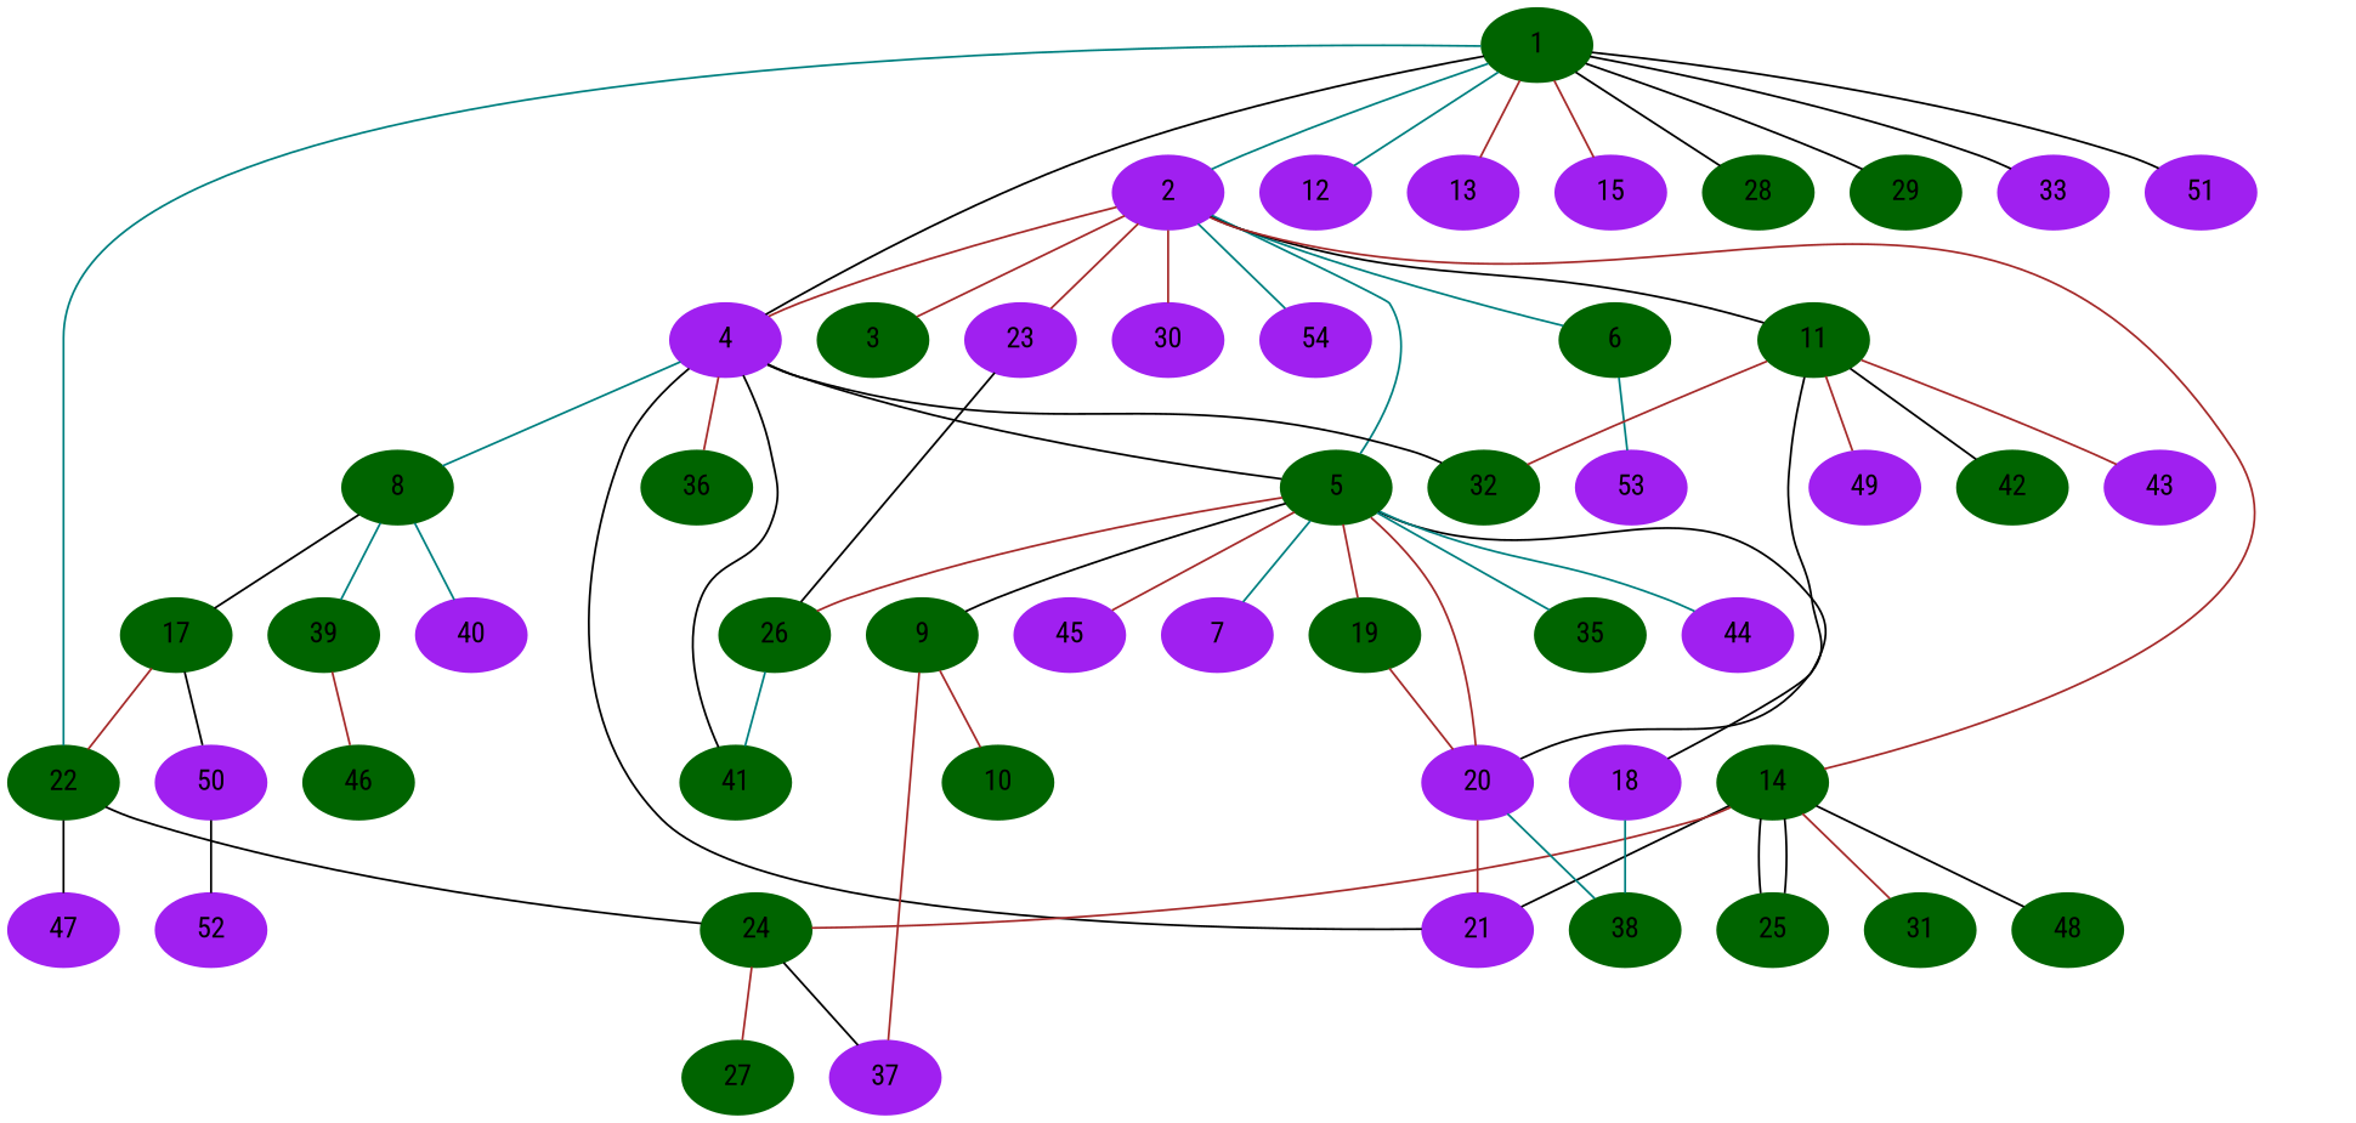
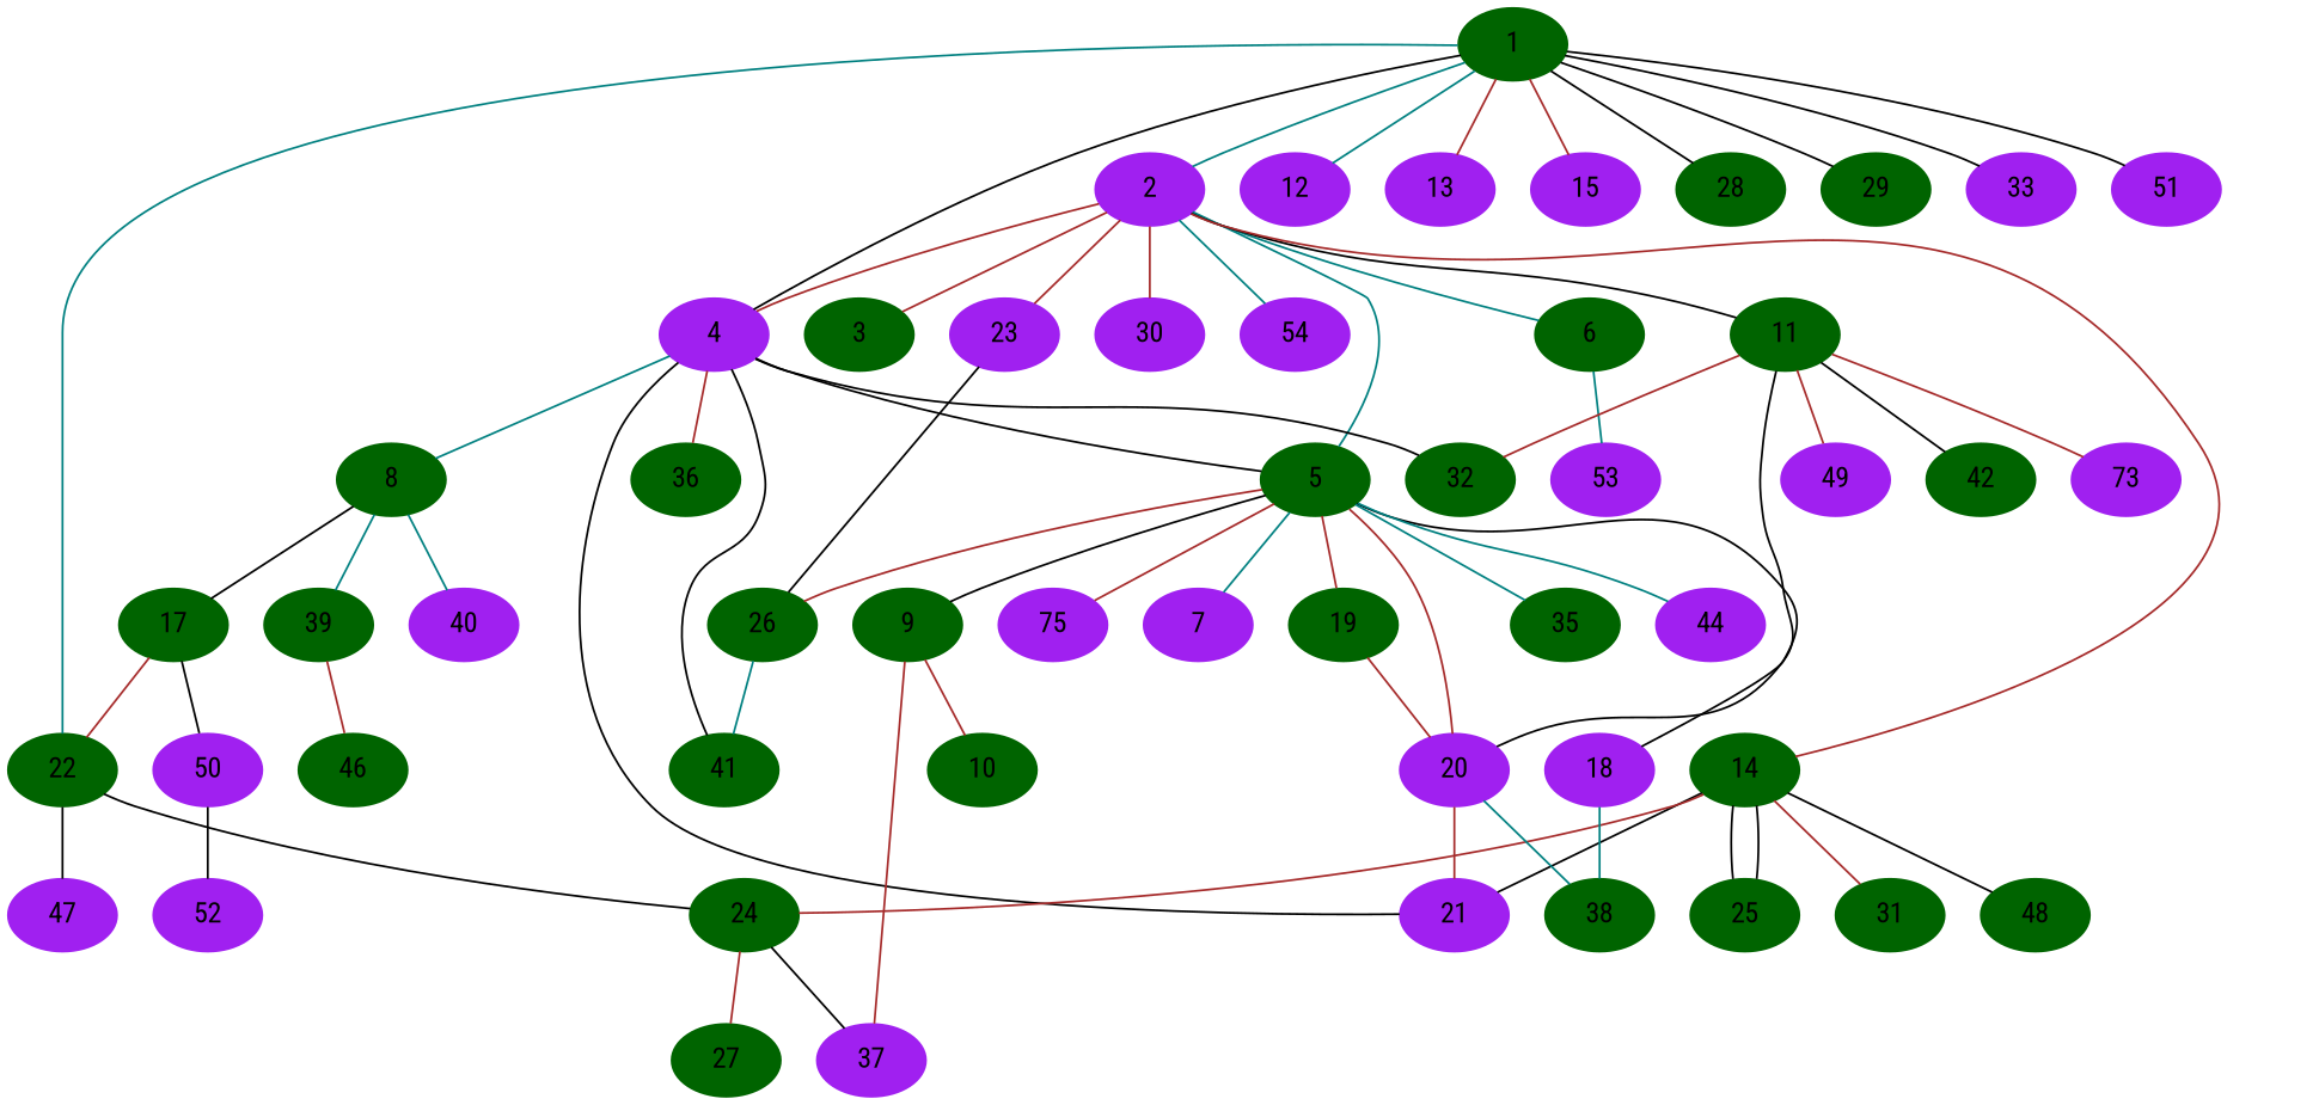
  graph {
    fontname="Roboto Condensed"
    node [color=darkgreen fontname="Roboto Condensed" style=filled]
    edge [color=black fontname="Roboto Condensed"]
    2 [color=purple]
    1
    4 [color=purple]
    12 [color=purple]
    13 [color=purple]
    15 [color=purple]
    22
    28
    29
    33 [color=purple]
    51 [color=purple]
    3
    5
    6
    11
    14
    23 [color=purple]
    30 [color=purple]
    n19 [color=purple label=54]
    8
    21 [color=purple]
    32
    36
    41
    24
    47 [color=purple]
    7 [color=purple]
    9
    18 [color=purple]
    19
    20 [color=purple]
    26
    35
    44 [color=purple]
-   45 [color=purple]
+   45 [color=purple label=75]
    53 [color=purple]
    42
-   43 [color=purple]
+   43 [color=purple label=73]
    49 [color=purple]
    25
    31
    48
    40 [color=purple]
    17
    39
    10
    37 [color=purple]
    38
    50 [color=purple]
    46
    27
    52 [color=purple]
    2 -- 4 [color=brown]
    2 -- 3 [color=brown]
    2 -- 5 [color=teal]
    2 -- 6 [color=teal]
    2 -- 11
    2 -- 14 [color=brown]
    2 -- 23 [color=brown]
    2 -- 30 [color=brown]
    2 -- n19 [color=teal]
    1 -- 2 [color=teal]
    1 -- 4
    1 -- 12 [color=teal]
    1 -- 13 [color=brown]
    1 -- 15 [color=brown]
    1 -- 22 [color=teal]
    1 -- 28
    1 -- 29
    1 -- 33
    1 -- 51
    4 -- 5
    4 -- 8 [color=teal]
    4 -- 21
    4 -- 32
    4 -- 36 [color=brown]
    4 -- 41
    22 -- 24
    22 -- 47
    5 -- 7 [color=teal]
    5 -- 9
    5 -- 18
    5 -- 19 [color=brown]
    5 -- 20 [color=brown]
    5 -- 26 [color=brown]
    5 -- 35 [color=teal]
    5 -- 44 [color=teal]
    5 -- 45 [color=brown]
    6 -- 53 [color=teal]
    11 -- 32 [color=brown]
    11 -- 20
    11 -- 42
    11 -- 43 [color=brown]
    11 -- 49 [color=brown]
    14 -- 21
    14 -- 24 [color=brown]
    14 -- 25
    14 -- 25
    14 -- 31 [color=brown]
    14 -- 48
    23 -- 26
    8 -- 40 [color=teal]
    8 -- 17
    8 -- 39 [color=teal]
    24 -- 37
    24 -- 27 [color=brown]
    9 -- 10 [color=brown]
    9 -- 37 [color=brown]
    18 -- 38 [color=teal]
    19 -- 20 [color=brown]
    20 -- 21 [color=brown]
    20 -- 38 [color=teal]
    26 -- 41 [color=teal]
    17 -- 22 [color=brown]
    17 -- 50
    39 -- 46 [color=brown]
    50 -- 52
  }
